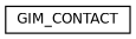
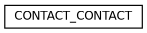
  digraph {
    rankdir=LR
-   n1 [color=black fillcolor=white fontname=Helvetica fontsize=10 height=0.2 label=GIM_CONTACT shape=record style=filled width=0.4]
+   n1 [color=black fillcolor=white fontname=Helvetica fontsize=10 height=0.2 label=CONTACT_CONTACT shape=record style=filled width=0.4]
  }
